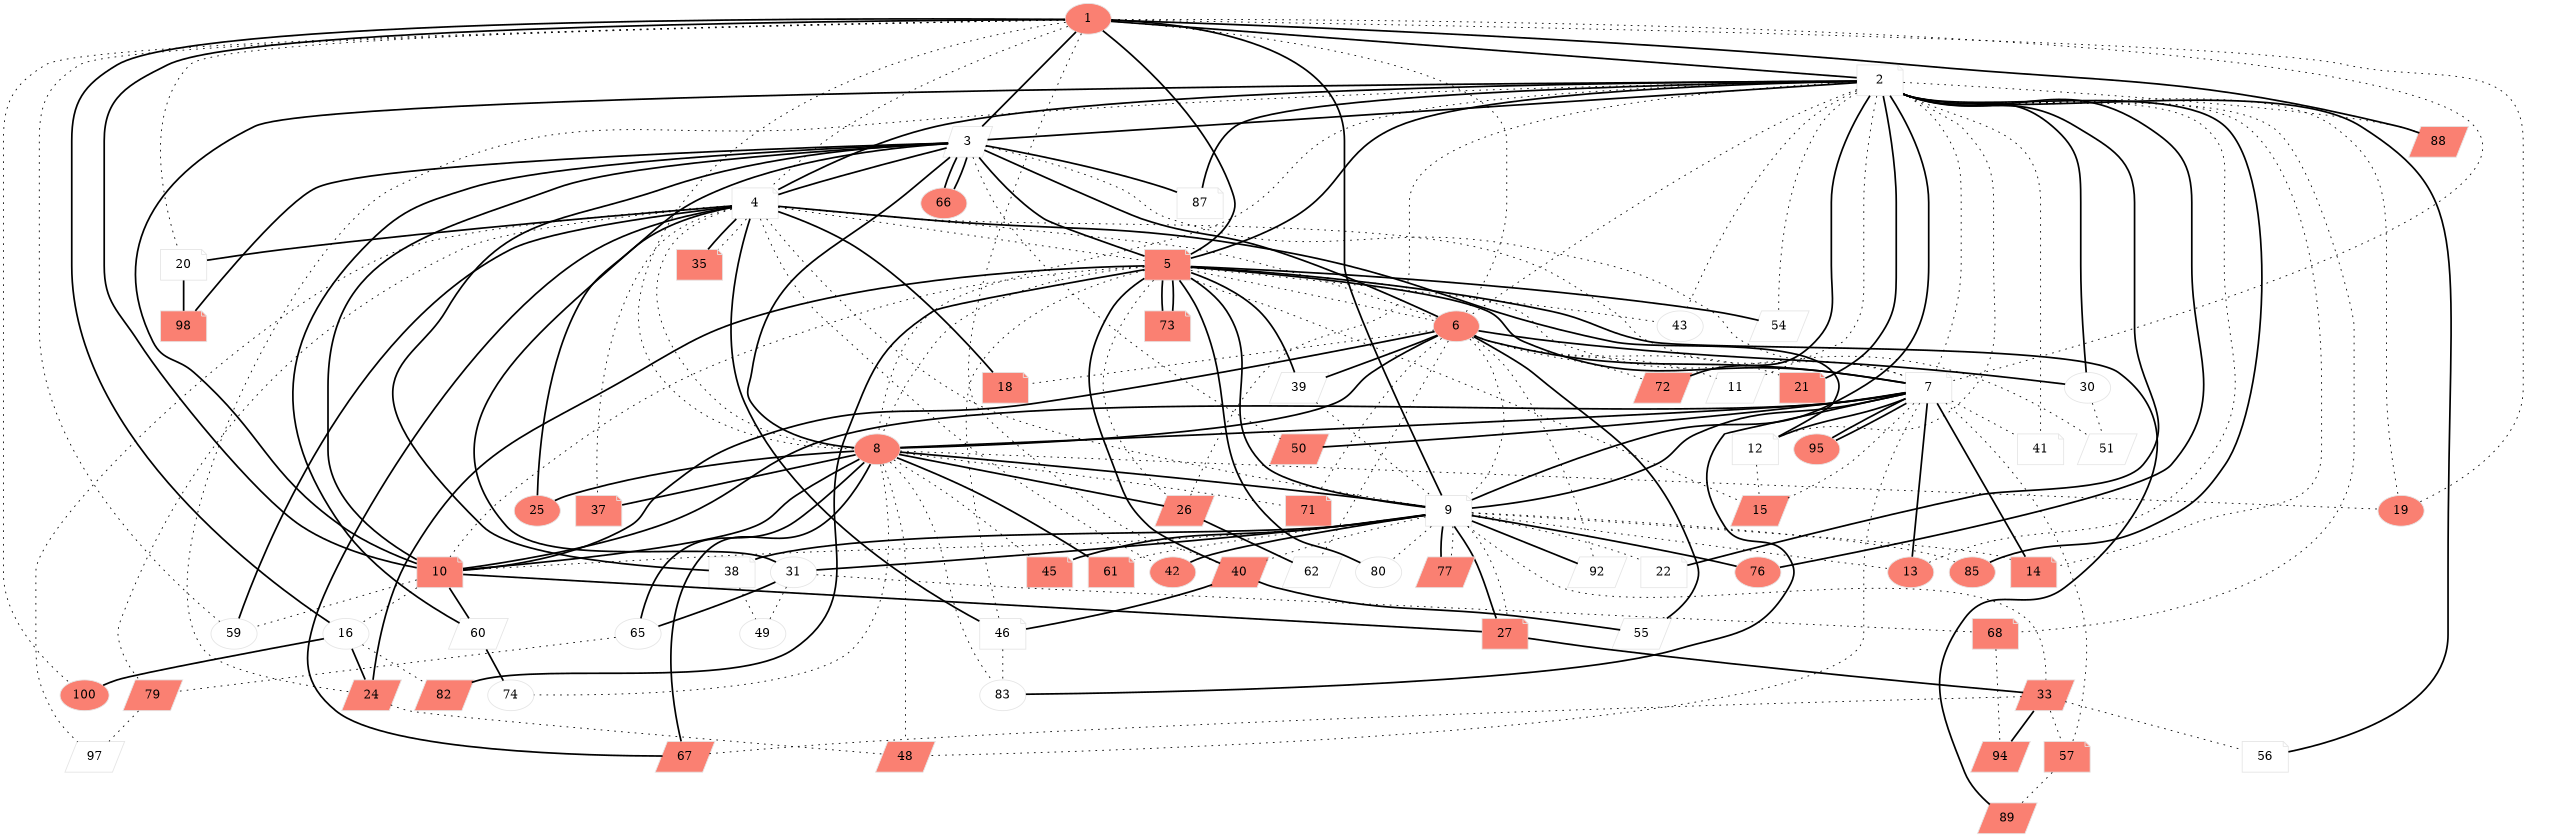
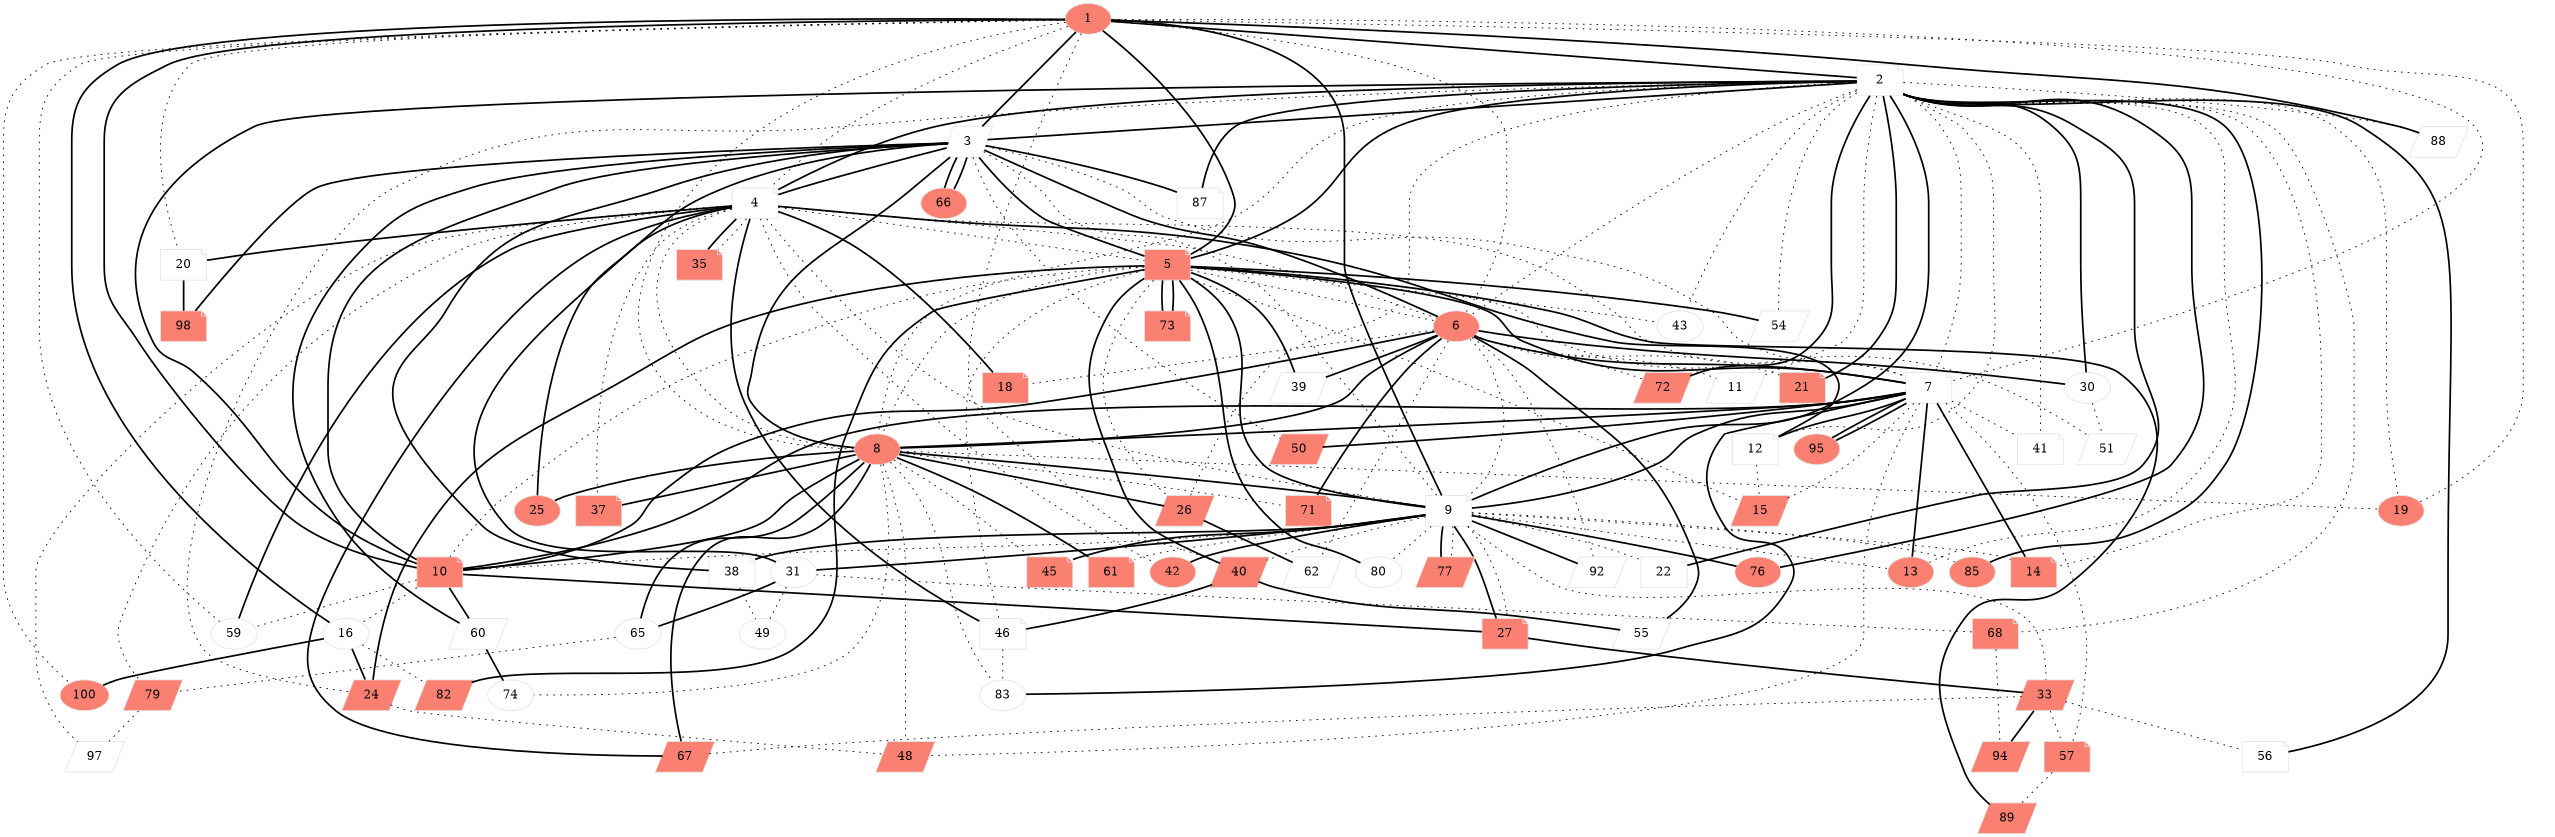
  graph {
    node [color=gray90 fillcolor=salmon shape=note style=filled]
    edge [style=bold]
    1 [shape=ellipse super="+34"]
    2 [fillcolor=white super="+44"]
    3 [fillcolor=white shape=parallelogram super="+93"]
    4 [fillcolor=white super="+70"]
    5 [super="+69"]
    6 [shape=ellipse super="+17"]
    7 [fillcolor=white super="+63"]
    8 [shape=ellipse super="+96"]
    9 [fillcolor=white super="+23"]
    10 [super="+81"]
    16 [fillcolor=white shape=ellipse super="+53"]
    19 [shape=ellipse super="+29"]
    20 [fillcolor=white]
    40 [shape=parallelogram super="+75"]
    59 [fillcolor=white shape=ellipse super="+84"]
-   88 [shape=parallelogram]
+   88 [fillcolor=white shape=parallelogram]
    100 [shape=ellipse]
    11 [fillcolor=white shape=parallelogram]
    12 [fillcolor=white super="+64"]
    13 [shape=ellipse super="+47"]
    14 [super="+99"]
    21
    22 [fillcolor=white]
    24 [shape=parallelogram super="+36"]
    26 [shape=parallelogram super="+28"]
    30 [fillcolor=white shape=ellipse]
    41 [fillcolor=white]
    43 [fillcolor=white shape=ellipse super="+78"]
    54 [fillcolor=white shape=parallelogram]
    56 [fillcolor=white]
    68
    72 [shape=parallelogram]
    76 [shape=ellipse]
    85 [shape=ellipse]
    87 [fillcolor=white]
    25 [shape=ellipse super="+32"]
    38 [fillcolor=white]
    50 [shape=parallelogram]
    60 [fillcolor=white shape=parallelogram super="+86"]
    66 [shape=ellipse]
    98
    18
    31 [fillcolor=white shape=ellipse]
    35
    37
    42 [shape=ellipse]
    46 [fillcolor=white super="+52"]
    67 [shape=parallelogram]
    79 [shape=parallelogram]
    97 [fillcolor=white shape=parallelogram]
    15 [shape=parallelogram]
    39 [fillcolor=white shape=parallelogram]
    51 [fillcolor=white shape=parallelogram]
    73
    80 [fillcolor=white shape=ellipse]
    82 [shape=parallelogram]
    89 [shape=parallelogram]
    55 [fillcolor=white shape=parallelogram]
    62 [fillcolor=white shape=parallelogram]
    71
    92 [fillcolor=white shape=parallelogram]
    48 [shape=parallelogram super="+58"]
    57
    83 [fillcolor=white shape=ellipse]
    95 [shape=ellipse]
    45
    61
    65 [fillcolor=white shape=ellipse]
    74 [fillcolor=white shape=ellipse]
    27 [super="+90"]
    33 [shape=parallelogram super="+91"]
    77 [shape=parallelogram]
    94 [shape=parallelogram]
    49 [fillcolor=white shape=ellipse]
    1 -- 2
    1 -- 3
    1 -- 4 [style=dotted]
    1 -- 5
    1 -- 6 [style=dotted weight=2]
    1 -- 7 [style=dotted]
    1 -- 8 [style=dotted]
    1 -- 9 [weight=2]
    1 -- 10 [weight=2]
    1 -- 16
    1 -- 19 [style=dotted]
    1 -- 20 [style=dotted]
    1 -- 40 [style=dotted]
    1 -- 59 [style=dotted]
    1 -- 88
    1 -- 100 [style=dotted]
    2 -- 3
    2 -- 4
    2 -- 5
    2 -- 6 [style=dotted]
    2 -- 7 [style=dotted]
    2 -- 8 [style=dotted]
    2 -- 9
    2 -- 10 [weight=2]
    2 -- 19 [style=dotted]
    2 -- 88 [style=dotted]
    2 -- 11 [style=dotted]
    2 -- 12 [style=dotted]
    2 -- 13 [style=dotted]
    2 -- 14 [style=dotted]
    2 -- 21
    2 -- 22
    2 -- 24 [style=dotted]
    2 -- 26 [style=dotted]
    2 -- 30
    2 -- 41 [style=dotted]
    2 -- 43 [style=dotted]
    2 -- 54 [style=dotted]
    2 -- 56
    2 -- 68 [style=dotted]
    2 -- 72
    2 -- 76
    2 -- 85
    2 -- 87
    3 -- 4
    3 -- 5 [weight=2]
    3 -- 6
    3 -- 7 [style=dotted]
    3 -- 8
-   39 -- 9 [style=dotted]
+   3 -- 9 [style=dotted]
    3 -- 10
    3 -- 87
    3 -- 25
    3 -- 38
    3 -- 50 [style=dotted]
    3 -- 60
    3 -- 66
    3 -- 66
    3 -- 98
    4 -- 5 [style=dotted weight=2]
    4 -- 6 [style=dotted]
    4 -- 7 [style=dotted]
    4 -- 8 [style=dotted]
    4 -- 9 [style=dotted]
    4 -- 20
    4 -- 59
    4 -- 12
    4 -- 18
    4 -- 31
    4 -- 35
    4 -- 35 [style=dotted]
    4 -- 37 [style=dotted]
    4 -- 42 [style=dotted]
    4 -- 46
    4 -- 67
    4 -- 79 [style=dotted]
    4 -- 97 [style=dotted]
    5 -- 6 [style=dotted weight=2]
    5 -- 7
    5 -- 8 [style=dotted]
    5 -- 9
    5 -- 10 [style=dotted]
    5 -- 40
    5 -- 24 [weight=2]
    5 -- 26 [style=dotted]
    5 -- 43 [style=dotted]
    5 -- 54
    5 -- 46 [style=dotted]
    5 -- 15 [style=dotted]
    5 -- 39
    5 -- 51 [style=dotted]
    5 -- 73
    5 -- 73
    5 -- 80
    5 -- 82
    5 -- 89
    6 -- 7
    6 -- 8
    6 -- 9 [style=dotted]
    6 -- 10
    6 -- 11 [style=dotted]
    6 -- 21 [style=dotted]
    6 -- 30
    6 -- 72 [style=dotted]
    6 -- 18 [style=dotted]
    6 -- 39
    6 -- 55
    6 -- 62 [style=dotted]
-   6 -- 71 [style=dotted]
+   6 -- 71
    6 -- 92 [style=dotted]
    7 -- 8
    7 -- 9
    7 -- 10
    7 -- 12
    7 -- 13
    7 -- 14
    7 -- 41 [style=dotted]
    7 -- 50
    7 -- 15 [style=dotted]
    7 -- 48 [style=dotted]
    7 -- 57 [style=dotted]
    7 -- 83
    7 -- 95
    7 -- 95
    8 -- 9
    8 -- 10
    8 -- 19 [style=dotted]
    8 -- 26
    8 -- 25 [weight=2]
    8 -- 37
    8 -- 67
    8 -- 71 [style=dotted]
    8 -- 48 [style=dotted]
    8 -- 83 [style=dotted]
    8 -- 45 [style=dotted]
    8 -- 61
    8 -- 65
    8 -- 74 [style=dotted]
    9 -- 10 [style=dotted]
    9 -- 40 [style=dotted]
    9 -- 13 [style=dotted]
    9 -- 14 [style=dotted]
    9 -- 22 [style=dotted]
    9 -- 76
    9 -- 85 [style=dotted]
    9 -- 38
    9 -- 31
    9 -- 42
    9 -- 80 [style=dotted]
    9 -- 92
    9 -- 45
    9 -- 61 [style=dotted]
    9 -- 27
    9 -- 27 [style=dotted]
    9 -- 33 [style=dotted]
    9 -- 77
    9 -- 77 [style=dotted]
    10 -- 16 [style=dotted]
    10 -- 59 [style=dotted]
    10 -- 60
    10 -- 27
    16 -- 100
    16 -- 24
    16 -- 82 [style=dotted]
    20 -- 98
    40 -- 46
    40 -- 55
    12 -- 15 [style=dotted]
    24 -- 48 [style=dotted]
    26 -- 62
    30 -- 51 [style=dotted]
    68 -- 94 [style=dotted]
    38 -- 49 [style=dotted]
    60 -- 74 [weight=2]
    31 -- 68 [style=dotted]
    31 -- 65
    31 -- 49 [style=dotted]
    46 -- 83 [style=dotted]
    79 -- 97 [style=dotted]
    57 -- 89 [style=dotted]
    65 -- 79 [style=dotted]
    27 -- 33
    33 -- 56 [style=dotted]
    33 -- 67 [style=dotted]
    33 -- 57 [style=dotted]
    33 -- 94
  }
